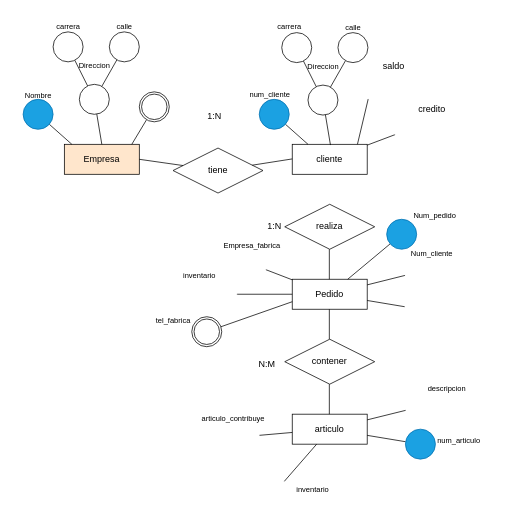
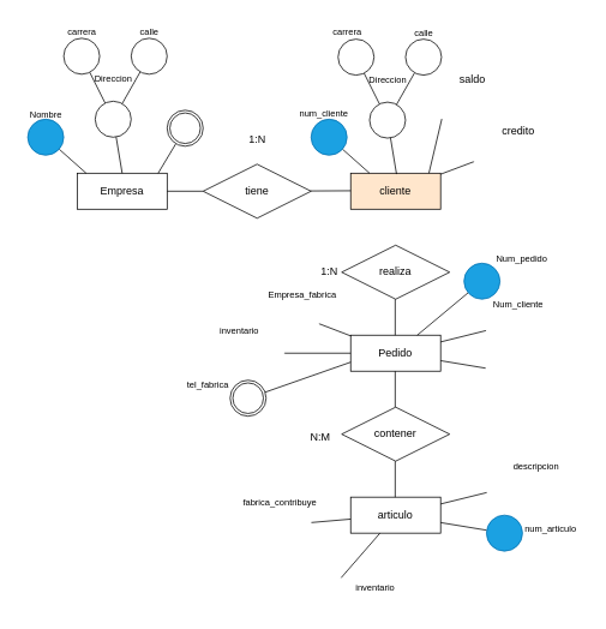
  <mxCell id="0" />
  <mxCell id="1" parent="0" />
- <mxCell id="2" value="Empresa" style="whiteSpace=wrap;html=1;align=center;fillColor=#ffe6cc;" parent="1" vertex="1"><mxGeometry x="85" y="192" width="100" height="40" as="geometry" /></mxCell>
+ <mxCell id="2" value="Empresa" style="whiteSpace=wrap;html=1;align=center;" parent="1" vertex="1"><mxGeometry x="85" y="192" width="100" height="40" as="geometry" /></mxCell>
  <mxCell id="3" value="articulo" style="whiteSpace=wrap;html=1;align=center;" parent="1" vertex="1"><mxGeometry x="389" y="552" width="100" height="40" as="geometry" /></mxCell>
- <mxCell id="4" value="cliente" style="whiteSpace=wrap;html=1;align=center;" parent="1" vertex="1"><mxGeometry x="389" y="192" width="100" height="40" as="geometry" /></mxCell>
+ <mxCell id="4" value="cliente" style="whiteSpace=wrap;html=1;align=center;fillColor=#ffe6cc;" parent="1" vertex="1"><mxGeometry x="389" y="192" width="100" height="40" as="geometry" /></mxCell>
  <mxCell id="5" value="Pedido" style="whiteSpace=wrap;html=1;align=center;" parent="1" vertex="1"><mxGeometry x="389" y="372" width="100" height="40" as="geometry" /></mxCell>
  <mxCell id="6" value="" style="endArrow=none;html=1;rounded=0;" parent="1" target="7" edge="1"><mxGeometry width="50" height="50" relative="1" as="geometry"><mxPoint x="95" y="192" as="sourcePoint" /><mxPoint x="85" y="162" as="targetPoint" /></mxGeometry></mxCell>
  <mxCell id="7" value="" style="ellipse;whiteSpace=wrap;html=1;align=center;fillColor=#1ba1e2;fontColor=#ffffff;strokeColor=#006EAF;" parent="1" vertex="1"><mxGeometry x="30" y="132" width="40" height="40" as="geometry" /></mxCell>
  <mxCell id="8" value="" style="ellipse;whiteSpace=wrap;html=1;align=center;" parent="1" vertex="1"><mxGeometry x="105" y="112" width="40" height="40" as="geometry" /></mxCell>
  <mxCell id="9" value="" style="endArrow=none;html=1;rounded=0;exitX=0.5;exitY=0;exitDx=0;exitDy=0;" parent="1" source="2" target="8" edge="1"><mxGeometry width="50" height="50" relative="1" as="geometry"><mxPoint x="131.5" y="173" as="sourcePoint" /><mxPoint x="118.5" y="142" as="targetPoint" /></mxGeometry></mxCell>
  <mxCell id="10" value="" style="endArrow=none;html=1;rounded=0;" parent="1" target="19" edge="1"><mxGeometry width="50" height="50" relative="1" as="geometry"><mxPoint x="175" y="192" as="sourcePoint" /><mxPoint x="202.015" y="160.211" as="targetPoint" /></mxGeometry></mxCell>
  <mxCell id="11" value="&lt;font style=&quot;font-size: 10px;&quot;&gt;Nombre&lt;/font&gt;" style="text;html=1;align=center;verticalAlign=middle;resizable=0;points=[];autosize=1;strokeColor=none;fillColor=none;" parent="1" vertex="1"><mxGeometry x="20" y="112" width="60" height="30" as="geometry" /></mxCell>
  <mxCell id="12" value="&lt;font style=&quot;font-size: 10px;&quot;&gt;Direccion&lt;/font&gt;" style="text;html=1;align=center;verticalAlign=middle;resizable=0;points=[];autosize=1;strokeColor=none;fillColor=none;" parent="1" vertex="1"><mxGeometry x="90" y="72" width="70" height="30" as="geometry" /></mxCell>
  <mxCell id="13" value="" style="endArrow=none;html=1;rounded=0;" parent="1" source="8" target="14" edge="1"><mxGeometry width="50" height="50" relative="1" as="geometry"><mxPoint x="105" y="122" as="sourcePoint" /><mxPoint x="95" y="92" as="targetPoint" /></mxGeometry></mxCell>
  <mxCell id="14" value="" style="ellipse;whiteSpace=wrap;html=1;align=center;" parent="1" vertex="1"><mxGeometry x="70" y="42" width="40" height="40" as="geometry" /></mxCell>
  <mxCell id="15" value="" style="endArrow=none;html=1;rounded=0;" parent="1" source="8" target="16" edge="1"><mxGeometry width="50" height="50" relative="1" as="geometry"><mxPoint x="135" y="122" as="sourcePoint" /><mxPoint x="125" y="92" as="targetPoint" /></mxGeometry></mxCell>
  <mxCell id="16" value="" style="ellipse;whiteSpace=wrap;html=1;align=center;" parent="1" vertex="1"><mxGeometry x="145" y="42" width="40" height="40" as="geometry" /></mxCell>
  <mxCell id="17" value="&lt;font style=&quot;font-size: 10px;&quot;&gt;carrera&lt;/font&gt;" style="text;html=1;align=center;verticalAlign=middle;resizable=0;points=[];autosize=1;strokeColor=none;fillColor=none;" parent="1" vertex="1"><mxGeometry x="60" y="20" width="60" height="30" as="geometry" /></mxCell>
  <mxCell id="18" value="&lt;font style=&quot;font-size: 10px;&quot;&gt;calle&lt;/font&gt;" style="text;html=1;align=center;verticalAlign=middle;resizable=0;points=[];autosize=1;strokeColor=none;fillColor=none;" parent="1" vertex="1"><mxGeometry x="145" y="20" width="40" height="30" as="geometry" /></mxCell>
  <mxCell id="19" value="" style="ellipse;shape=doubleEllipse;margin=3;whiteSpace=wrap;html=1;align=center;" parent="1" vertex="1"><mxGeometry x="185" y="122" width="40" height="40" as="geometry" /></mxCell>
- <mxCell id="20" value="tiene" style="shape=rhombus;perimeter=rhombusPerimeter;whiteSpace=wrap;html=1;align=center;" parent="1" vertex="1"><mxGeometry x="230" y="197" width="120" height="60" as="geometry" /></mxCell>
+ <mxCell id="20" value="tiene" style="shape=rhombus;perimeter=rhombusPerimeter;whiteSpace=wrap;html=1;align=center;" parent="1" vertex="1"><mxGeometry x="225" y="182" width="120" height="60" as="geometry" /></mxCell>
  <mxCell id="21" value="realiza" style="shape=rhombus;perimeter=rhombusPerimeter;whiteSpace=wrap;html=1;align=center;" parent="1" vertex="1"><mxGeometry x="379" y="272" width="120" height="60" as="geometry" /></mxCell>
  <mxCell id="22" value="contener" style="shape=rhombus;perimeter=rhombusPerimeter;whiteSpace=wrap;html=1;align=center;" parent="1" vertex="1"><mxGeometry x="379" y="452" width="120" height="60" as="geometry" /></mxCell>
  <mxCell id="23" value="" style="endArrow=none;html=1;rounded=0;" parent="1" target="20" edge="1"><mxGeometry width="50" height="50" relative="1" as="geometry"><mxPoint x="185" y="212" as="sourcePoint" /><mxPoint x="235" y="162" as="targetPoint" /></mxGeometry></mxCell>
  <mxCell id="24" value="" style="endArrow=none;html=1;rounded=0;" parent="1" source="20" edge="1"><mxGeometry width="50" height="50" relative="1" as="geometry"><mxPoint x="349" y="211.5" as="sourcePoint" /><mxPoint x="389" y="211.5" as="targetPoint" /></mxGeometry></mxCell>
  <mxCell id="25" value="" style="endArrow=none;html=1;rounded=0;" parent="1" edge="1"><mxGeometry width="50" height="50" relative="1" as="geometry"><mxPoint x="438.5" y="332" as="sourcePoint" /><mxPoint x="438.5" y="372" as="targetPoint" /></mxGeometry></mxCell>
  <mxCell id="26" value="" style="endArrow=none;html=1;rounded=0;" parent="1" edge="1"><mxGeometry width="50" height="50" relative="1" as="geometry"><mxPoint x="438.5" y="412" as="sourcePoint" /><mxPoint x="438.5" y="452" as="targetPoint" /></mxGeometry></mxCell>
  <mxCell id="27" value="" style="endArrow=none;html=1;rounded=0;" parent="1" edge="1"><mxGeometry width="50" height="50" relative="1" as="geometry"><mxPoint x="438.5" y="512" as="sourcePoint" /><mxPoint x="438.5" y="552" as="targetPoint" /></mxGeometry></mxCell>
  <mxCell id="28" value="" style="endArrow=none;html=1;rounded=0;" parent="1" target="29" edge="1"><mxGeometry width="50" height="50" relative="1" as="geometry"><mxPoint x="410" y="192" as="sourcePoint" /><mxPoint x="400" y="162" as="targetPoint" /></mxGeometry></mxCell>
  <mxCell id="29" value="" style="ellipse;whiteSpace=wrap;html=1;align=center;fillColor=#1ba1e2;fontColor=#ffffff;strokeColor=#006EAF;" parent="1" vertex="1"><mxGeometry x="345" y="132" width="40" height="40" as="geometry" /></mxCell>
  <mxCell id="30" value="" style="endArrow=none;html=1;rounded=0;" parent="1" target="31" edge="1"><mxGeometry width="50" height="50" relative="1" as="geometry"><mxPoint x="476" y="192" as="sourcePoint" /><mxPoint x="466" y="162" as="targetPoint" /></mxGeometry></mxCell>
  <mxCell id="31" value="" style="ellipse;whiteSpace=wrap;html=1;align=center;fillColor=none;fontColor=#ffffff;strokeColor=#FFFFFF;" parent="1" vertex="1"><mxGeometry x="475" y="92" width="40" height="40" as="geometry" /></mxCell>
  <mxCell id="32" value="&lt;font style=&quot;font-size: 10px;&quot;&gt;num_cliente&lt;/font&gt;" style="text;html=1;align=center;verticalAlign=middle;resizable=0;points=[];autosize=1;strokeColor=none;fillColor=none;" parent="1" vertex="1"><mxGeometry x="319" y="111" width="80" height="30" as="geometry" /></mxCell>
  <mxCell id="33" value="" style="ellipse;whiteSpace=wrap;html=1;align=center;" parent="1" vertex="1"><mxGeometry x="410" y="113" width="40" height="40" as="geometry" /></mxCell>
  <mxCell id="34" value="" style="endArrow=none;html=1;rounded=0;exitX=0.5;exitY=0;exitDx=0;exitDy=0;" parent="1" target="33" edge="1"><mxGeometry width="50" height="50" relative="1" as="geometry"><mxPoint x="440" y="193" as="sourcePoint" /><mxPoint x="423.5" y="143" as="targetPoint" /></mxGeometry></mxCell>
  <mxCell id="35" value="&lt;font style=&quot;font-size: 10px;&quot;&gt;Direccion&lt;/font&gt;" style="text;html=1;align=center;verticalAlign=middle;resizable=0;points=[];autosize=1;strokeColor=none;fillColor=none;" parent="1" vertex="1"><mxGeometry x="395" y="73" width="70" height="30" as="geometry" /></mxCell>
  <mxCell id="36" value="" style="endArrow=none;html=1;rounded=0;" parent="1" source="33" target="37" edge="1"><mxGeometry width="50" height="50" relative="1" as="geometry"><mxPoint x="410" y="123" as="sourcePoint" /><mxPoint x="400" y="93" as="targetPoint" /></mxGeometry></mxCell>
  <mxCell id="37" value="" style="ellipse;whiteSpace=wrap;html=1;align=center;" parent="1" vertex="1"><mxGeometry x="375" y="43" width="40" height="40" as="geometry" /></mxCell>
  <mxCell id="38" value="" style="endArrow=none;html=1;rounded=0;" parent="1" source="33" target="39" edge="1"><mxGeometry width="50" height="50" relative="1" as="geometry"><mxPoint x="440" y="123" as="sourcePoint" /><mxPoint x="430" y="93" as="targetPoint" /></mxGeometry></mxCell>
  <mxCell id="39" value="" style="ellipse;whiteSpace=wrap;html=1;align=center;" parent="1" vertex="1"><mxGeometry x="450" y="43" width="40" height="40" as="geometry" /></mxCell>
  <mxCell id="40" value="&lt;font style=&quot;font-size: 10px;&quot;&gt;calle&lt;/font&gt;" style="text;html=1;align=center;verticalAlign=middle;resizable=0;points=[];autosize=1;strokeColor=none;fillColor=none;" parent="1" vertex="1"><mxGeometry x="450" y="21" width="40" height="30" as="geometry" /></mxCell>
  <mxCell id="41" value="&lt;font style=&quot;font-size: 10px;&quot;&gt;carrera&lt;/font&gt;" style="text;html=1;align=center;verticalAlign=middle;resizable=0;points=[];autosize=1;strokeColor=none;fillColor=none;" parent="1" vertex="1"><mxGeometry x="355" y="20" width="60" height="30" as="geometry" /></mxCell>
  <mxCell id="42" value="saldo" style="text;html=1;align=center;verticalAlign=middle;resizable=0;points=[];autosize=1;strokeColor=none;fillColor=none;" parent="1" vertex="1"><mxGeometry x="499" y="73" width="50" height="30" as="geometry" /></mxCell>
  <mxCell id="43" value="" style="endArrow=none;html=1;rounded=0;" parent="1" source="4" target="44" edge="1"><mxGeometry width="50" height="50" relative="1" as="geometry"><mxPoint x="486" y="202" as="sourcePoint" /><mxPoint x="476" y="172" as="targetPoint" /></mxGeometry></mxCell>
  <mxCell id="44" value="" style="ellipse;whiteSpace=wrap;html=1;align=center;fillColor=none;fontColor=#ffffff;strokeColor=#FFFFFF;" parent="1" vertex="1"><mxGeometry x="525" y="152" width="40" height="40" as="geometry" /></mxCell>
  <mxCell id="45" value="credito" style="text;html=1;align=center;verticalAlign=middle;resizable=0;points=[];autosize=1;strokeColor=none;fillColor=none;" parent="1" vertex="1"><mxGeometry x="545" y="130" width="60" height="30" as="geometry" /></mxCell>
  <mxCell id="46" value="" style="endArrow=none;html=1;rounded=0;" parent="1" source="5" target="47" edge="1"><mxGeometry width="50" height="50" relative="1" as="geometry"><mxPoint x="489" y="383" as="sourcePoint" /><mxPoint x="503" y="322" as="targetPoint" /></mxGeometry></mxCell>
  <mxCell id="47" value="" style="ellipse;whiteSpace=wrap;html=1;align=center;fillColor=none;fontColor=#ffffff;strokeColor=#FFFFFF;" parent="1" vertex="1"><mxGeometry x="539" y="342" width="40" height="40" as="geometry" /></mxCell>
  <mxCell id="48" value="&lt;font style=&quot;font-size: 10px;&quot;&gt;Num_cliente&lt;/font&gt;" style="text;html=1;align=center;verticalAlign=middle;resizable=0;points=[];autosize=1;strokeColor=none;fillColor=none;" parent="1" vertex="1"><mxGeometry x="535" y="322" width="80" height="30" as="geometry" /></mxCell>
  <mxCell id="49" value="" style="endArrow=none;html=1;rounded=0;" parent="1" source="5" target="50" edge="1"><mxGeometry width="50" height="50" relative="1" as="geometry"><mxPoint x="489" y="403" as="sourcePoint" /><mxPoint x="503" y="342" as="targetPoint" /></mxGeometry></mxCell>
  <mxCell id="50" value="" style="ellipse;whiteSpace=wrap;html=1;align=center;fillColor=none;fontColor=#ffffff;strokeColor=#FFFFFF;" parent="1" vertex="1"><mxGeometry x="539" y="392" width="40" height="40" as="geometry" /></mxCell>
  <mxCell id="51" value="" style="endArrow=none;html=1;rounded=0;" parent="1" source="5" target="52" edge="1"><mxGeometry width="50" height="50" relative="1" as="geometry"><mxPoint x="389" y="372.001" as="sourcePoint" /><mxPoint x="253" y="306.77" as="targetPoint" /></mxGeometry></mxCell>
  <mxCell id="52" value="" style="ellipse;whiteSpace=wrap;html=1;align=center;fillColor=none;fontColor=#ffffff;strokeColor=#FFFFFF;" parent="1" vertex="1"><mxGeometry x="315" y="332" width="40" height="40" as="geometry" /></mxCell>
  <mxCell id="53" value="&lt;font style=&quot;font-size: 10px;&quot;&gt;Empresa_fabrica&lt;/font&gt;" style="text;html=1;align=center;verticalAlign=middle;resizable=0;points=[];autosize=1;strokeColor=none;fillColor=none;" parent="1" vertex="1"><mxGeometry x="295" y="312" width="80" height="30" as="geometry" /></mxCell>
  <mxCell id="54" value="" style="endArrow=none;html=1;rounded=0;" parent="1" source="5" target="55" edge="1"><mxGeometry width="50" height="50" relative="1" as="geometry"><mxPoint x="385" y="392" as="sourcePoint" /><mxPoint x="159" y="362.5" as="targetPoint" /></mxGeometry></mxCell>
  <mxCell id="55" value="" style="ellipse;whiteSpace=wrap;html=1;align=center;fillColor=none;fontColor=#ffffff;strokeColor=#FFFFFF;" parent="1" vertex="1"><mxGeometry x="275" y="372" width="40" height="40" as="geometry" /></mxCell>
  <mxCell id="56" value="&lt;font style=&quot;font-size: 10px;&quot;&gt;inventario&lt;/font&gt;" style="text;html=1;align=center;verticalAlign=middle;resizable=0;points=[];autosize=1;strokeColor=none;fillColor=none;" parent="1" vertex="1"><mxGeometry x="230" y="352" width="70" height="30" as="geometry" /></mxCell>
  <mxCell id="57" value="" style="endArrow=none;html=1;rounded=0;exitX=0;exitY=0.75;exitDx=0;exitDy=0;" parent="1" source="5" target="62" edge="1"><mxGeometry width="50" height="50" relative="1" as="geometry"><mxPoint x="209" y="495" as="sourcePoint" /><mxPoint x="293.872" y="435.378" as="targetPoint" /></mxGeometry></mxCell>
  <mxCell id="58" value="&lt;font style=&quot;font-size: 10px;&quot;&gt;tel_fabrica&lt;/font&gt;" style="text;html=1;align=center;verticalAlign=middle;resizable=0;points=[];autosize=1;strokeColor=none;fillColor=none;" parent="1" vertex="1"><mxGeometry x="195" y="412" width="70" height="30" as="geometry" /></mxCell>
  <mxCell id="59" value="" style="endArrow=none;html=1;rounded=0;" parent="1" source="5" target="60" edge="1"><mxGeometry width="50" height="50" relative="1" as="geometry"><mxPoint x="465" y="372" as="sourcePoint" /><mxPoint x="479" y="311" as="targetPoint" /></mxGeometry></mxCell>
  <mxCell id="60" value="" style="ellipse;whiteSpace=wrap;html=1;align=center;fillColor=#1ba1e2;fontColor=#ffffff;strokeColor=#006EAF;" parent="1" vertex="1"><mxGeometry x="515" y="292" width="40" height="40" as="geometry" /></mxCell>
  <mxCell id="61" value="&lt;font style=&quot;font-size: 10px;&quot;&gt;Num_pedido&lt;/font&gt;" style="text;html=1;align=center;verticalAlign=middle;resizable=0;points=[];autosize=1;strokeColor=none;fillColor=none;" parent="1" vertex="1"><mxGeometry x="539" y="272" width="80" height="30" as="geometry" /></mxCell>
  <mxCell id="62" value="" style="ellipse;shape=doubleEllipse;margin=3;whiteSpace=wrap;html=1;align=center;" parent="1" vertex="1"><mxGeometry x="255" y="422" width="40" height="40" as="geometry" /></mxCell>
  <mxCell id="63" value="1:N" style="text;html=1;align=center;verticalAlign=middle;resizable=0;points=[];autosize=1;strokeColor=none;fillColor=none;" parent="1" vertex="1"><mxGeometry x="345" y="287" width="40" height="30" as="geometry" /></mxCell>
  <mxCell id="64" value="" style="endArrow=none;html=1;rounded=0;" parent="1" source="3" target="65" edge="1"><mxGeometry width="50" height="50" relative="1" as="geometry"><mxPoint x="485" y="562" as="sourcePoint" /><mxPoint x="513" y="502" as="targetPoint" /></mxGeometry></mxCell>
  <mxCell id="65" value="" style="ellipse;whiteSpace=wrap;html=1;align=center;fillColor=none;fontColor=#ffffff;strokeColor=#FFFFFF;" parent="1" vertex="1"><mxGeometry x="540" y="522" width="40" height="40" as="geometry" /></mxCell>
  <mxCell id="66" value="&lt;font style=&quot;font-size: 10px;&quot;&gt;descripcion&lt;/font&gt;" style="text;html=1;align=center;verticalAlign=middle;resizable=0;points=[];autosize=1;strokeColor=none;fillColor=none;" parent="1" vertex="1"><mxGeometry x="560" y="502" width="70" height="30" as="geometry" /></mxCell>
  <mxCell id="67" value="" style="endArrow=none;html=1;rounded=0;" parent="1" source="3" target="68" edge="1"><mxGeometry width="50" height="50" relative="1" as="geometry"><mxPoint x="490" y="580" as="sourcePoint" /><mxPoint x="504" y="522" as="targetPoint" /></mxGeometry></mxCell>
  <mxCell id="68" value="" style="ellipse;whiteSpace=wrap;html=1;align=center;fillColor=#1ba1e2;fontColor=#ffffff;strokeColor=#006EAF;" parent="1" vertex="1"><mxGeometry x="540" y="572" width="40" height="40" as="geometry" /></mxCell>
  <mxCell id="69" value="&lt;font style=&quot;font-size: 10px;&quot;&gt;num_articulo&lt;/font&gt;" style="text;html=1;align=center;verticalAlign=middle;resizable=0;points=[];autosize=1;strokeColor=none;fillColor=none;" parent="1" vertex="1"><mxGeometry x="571" y="572" width="80" height="30" as="geometry" /></mxCell>
  <mxCell id="70" value="" style="endArrow=none;html=1;rounded=0;" parent="1" source="3" target="71" edge="1"><mxGeometry width="50" height="50" relative="1" as="geometry"><mxPoint x="295" y="645" as="sourcePoint" /><mxPoint x="309" y="587" as="targetPoint" /></mxGeometry></mxCell>
  <mxCell id="71" value="" style="ellipse;whiteSpace=wrap;html=1;align=center;fillColor=none;fontColor=#ffffff;strokeColor=#FFFFFF;" parent="1" vertex="1"><mxGeometry x="345" y="637" width="40" height="40" as="geometry" /></mxCell>
  <mxCell id="72" value="&lt;font style=&quot;font-size: 10px;&quot;&gt;inventario&lt;/font&gt;" style="text;html=1;align=center;verticalAlign=middle;resizable=0;points=[];autosize=1;strokeColor=none;fillColor=none;" parent="1" vertex="1"><mxGeometry x="381" y="637" width="70" height="30" as="geometry" /></mxCell>
  <mxCell id="73" value="" style="endArrow=none;html=1;rounded=0;" parent="1" source="3" target="74" edge="1"><mxGeometry width="50" height="50" relative="1" as="geometry"><mxPoint x="379" y="566.423" as="sourcePoint" /><mxPoint x="274" y="512" as="targetPoint" /></mxGeometry></mxCell>
  <mxCell id="74" value="" style="ellipse;whiteSpace=wrap;html=1;align=center;fillColor=none;fontColor=#ffffff;strokeColor=#FFFFFF;" parent="1" vertex="1"><mxGeometry x="305" y="562" width="40" height="40" as="geometry" /></mxCell>
- <mxCell id="75" value="&lt;font style=&quot;font-size: 10px;&quot;&gt;articulo_contribuye&lt;/font&gt;" style="text;html=1;align=center;verticalAlign=middle;resizable=0;points=[];autosize=1;strokeColor=none;fillColor=none;" parent="1" vertex="1"><mxGeometry x="255" y="542" width="110" height="30" as="geometry" /></mxCell>
+ <mxCell id="75" value="&lt;font style=&quot;font-size: 10px;&quot;&gt;fabrica_contribuye&lt;/font&gt;" style="text;html=1;align=center;verticalAlign=middle;resizable=0;points=[];autosize=1;strokeColor=none;fillColor=none;" parent="1" vertex="1"><mxGeometry x="255" y="542" width="110" height="30" as="geometry" /></mxCell>
  <mxCell id="76" value="N:M" style="text;html=1;align=center;verticalAlign=middle;resizable=0;points=[];autosize=1;strokeColor=none;fillColor=none;" parent="1" vertex="1"><mxGeometry x="330" y="470" width="50" height="30" as="geometry" /></mxCell>
  <mxCell id="77" value="1:N" style="text;html=1;align=center;verticalAlign=middle;resizable=0;points=[];autosize=1;strokeColor=none;fillColor=none;" parent="1" vertex="1"><mxGeometry x="265" y="140" width="40" height="30" as="geometry" /></mxCell>
